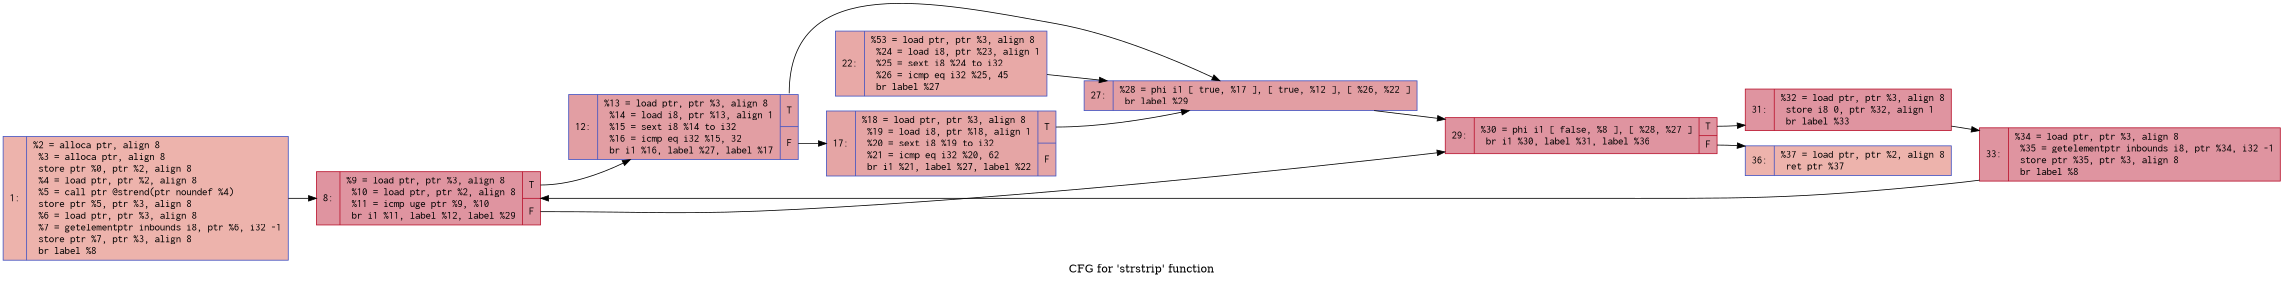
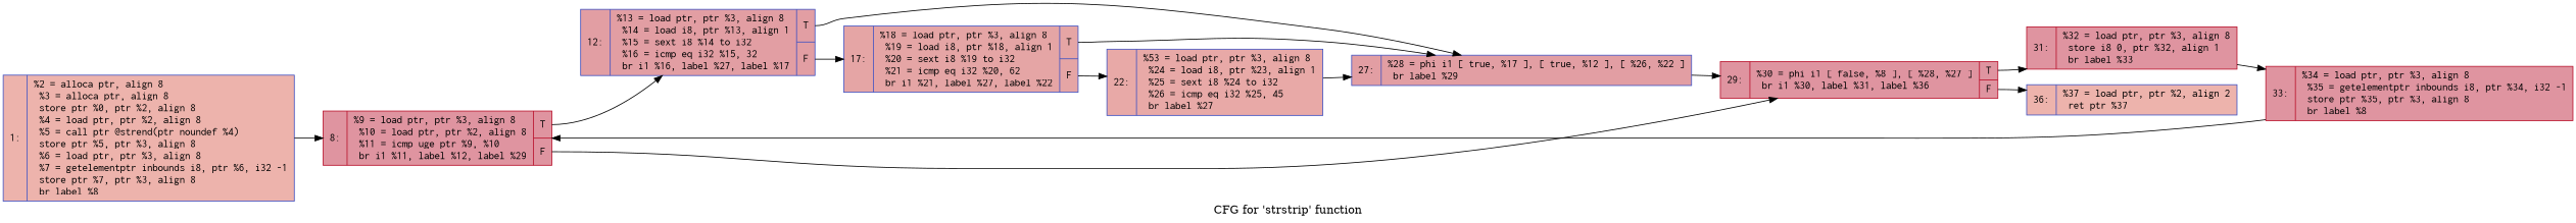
  digraph {
    label="CFG for 'strstrip' function"
    rankdir=LR
    node [color="#3d50c3ff" fillcolor="#b70d2870" fontname=Courier shape=record style=filled]
    n1 [fillcolor="#d6524470" label="{1:\l|  %2 = alloca ptr, align 8\l  %3 = alloca ptr, align 8\l  store ptr %0, ptr %2, align 8\l  %4 = load ptr, ptr %2, align 8\l  %5 = call ptr @strend(ptr noundef %4)\l  store ptr %5, ptr %3, align 8\l  %6 = load ptr, ptr %3, align 8\l  %7 = getelementptr inbounds i8, ptr %6, i32 -1\l  store ptr %7, ptr %3, align 8\l  br label %8\l}"]
    n2 [color="#b70d28ff" label="{8:\l|  %9 = load ptr, ptr %3, align 8\l  %10 = load ptr, ptr %2, align 8\l  %11 = icmp uge ptr %9, %10\l  br i1 %11, label %12, label %29\l|{<s0>T|<s1>F}}"]
    n3 [fillcolor="#be242e70" label="{12:\l|  %13 = load ptr, ptr %3, align 8\l  %14 = load i8, ptr %13, align 1\l  %15 = sext i8 %14 to i32\l  %16 = icmp eq i32 %15, 32\l  br i1 %16, label %27, label %17\l|{<s0>T|<s1>F}}"]
    n4 [color="#b70d28ff" label="{29:\l|  %30 = phi i1 [ false, %8 ], [ %28, %27 ]\l  br i1 %30, label %31, label %36\l|{<s0>T|<s1>F}}"]
    n5 [fillcolor="#be242e70" label="{27:\l|  %28 = phi i1 [ true, %17 ], [ true, %12 ], [ %26, %22 ]\l  br label %29\l}"]
    n6 [fillcolor="#c5333470" label="{17:\l|  %18 = load ptr, ptr %3, align 8\l  %19 = load i8, ptr %18, align 1\l  %20 = sext i8 %19 to i32\l  %21 = icmp eq i32 %20, 62\l  br i1 %21, label %27, label %22\l|{<s0>T|<s1>F}}"]
    n7 [color="#b70d28ff" label="{31:\l|  %32 = load ptr, ptr %3, align 8\l  store i8 0, ptr %32, align 1\l  br label %33\l}"]
-   n8 [fillcolor="#d6524470" label="{36:\l|  %37 = load ptr, ptr %2, align 8\l  ret ptr %37\l}"]
+   n8 [fillcolor="#d6524470" label="{36:\l|  %37 = load ptr, ptr %2, align 2\l  ret ptr %37\l}"]
    n9 [fillcolor="#ca3b3770" label="{22:\l|  %53 = load ptr, ptr %3, align 8\l  %24 = load i8, ptr %23, align 1\l  %25 = sext i8 %24 to i32\l  %26 = icmp eq i32 %25, 45\l  br label %27\l}"]
    n10 [color="#b70d28ff" label="{33:\l|  %34 = load ptr, ptr %3, align 8\l  %35 = getelementptr inbounds i8, ptr %34, i32 -1\l  store ptr %35, ptr %3, align 8\l  br label %8\l}"]
    n1 -> n2
    n2 -> n3 [tailport=s0]
    n2 -> n4 [tailport=s1]
    n3 -> n5 [tailport=s0]
    n3 -> n6 [tailport=s1]
    n4 -> n7 [tailport=s0]
    n4 -> n8 [tailport=s1]
    n5 -> n4
    n6 -> n5 [tailport=s0]
+   n6 -> n9 [tailport=s1]
    n7 -> n10
    n9 -> n5
    n10 -> n2
  }
